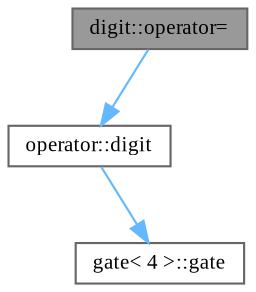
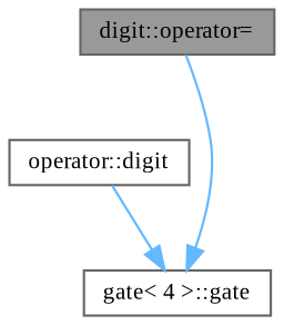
  digraph {
    fontname="Liberation Serif"
    rankdir=TB
    node [color=grey40 fillcolor=white fontname="Liberation Serif" fontsize=10 shape=box style=filled]
    edge [color=steelblue1 fontname="Liberation Serif" fontsize=10 labelfontname=Helvetica labelfontsize=10 style=solid]
    n1 [color=gray40 fillcolor=grey60 fontcolor=black height=0.2 label="digit::operator=" width=0.4]
    n2 [height=0.2 label="operator::digit" width=0.4]
    n3 [height=0.2 label="gate\< 4 \>::gate" width=0.4]
-   n1 -> n2
+   n1 -> n3
    n2 -> n3
  }
